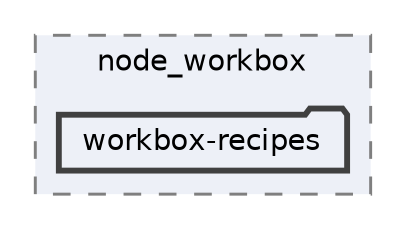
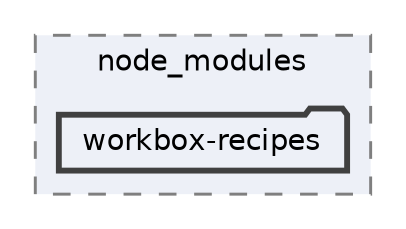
  digraph {
    compound=true
    n1 [color=grey25 fillcolor="#edf0f7" fontname=Helvetica fontsize=10 height=0.2 label="workbox-recipes" shape=folder style="filled,bold" width=0.4]
    subgraph cluster_1 {
      bgcolor="#edf0f7"
      fontname=Helvetica
      fontsize=10
-     label=node_workbox
+     label=node_modules
      pencolor=grey50
      style="filled,dashed"
      n1
    }
  }
